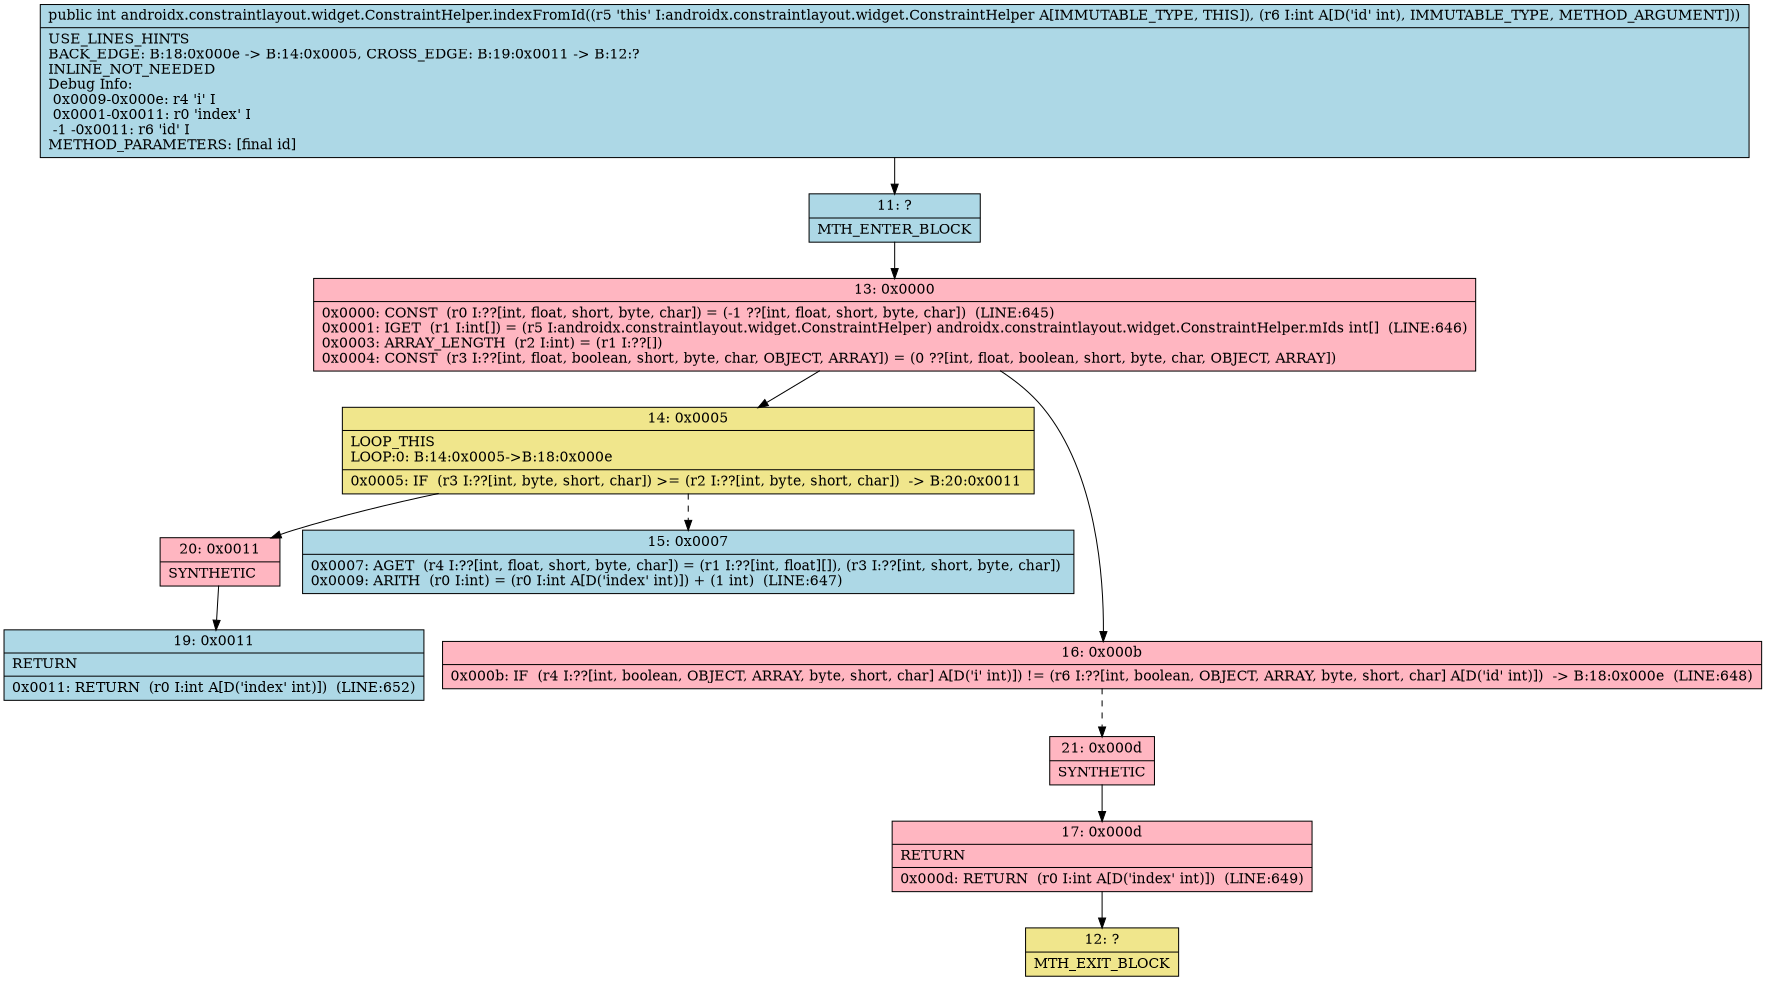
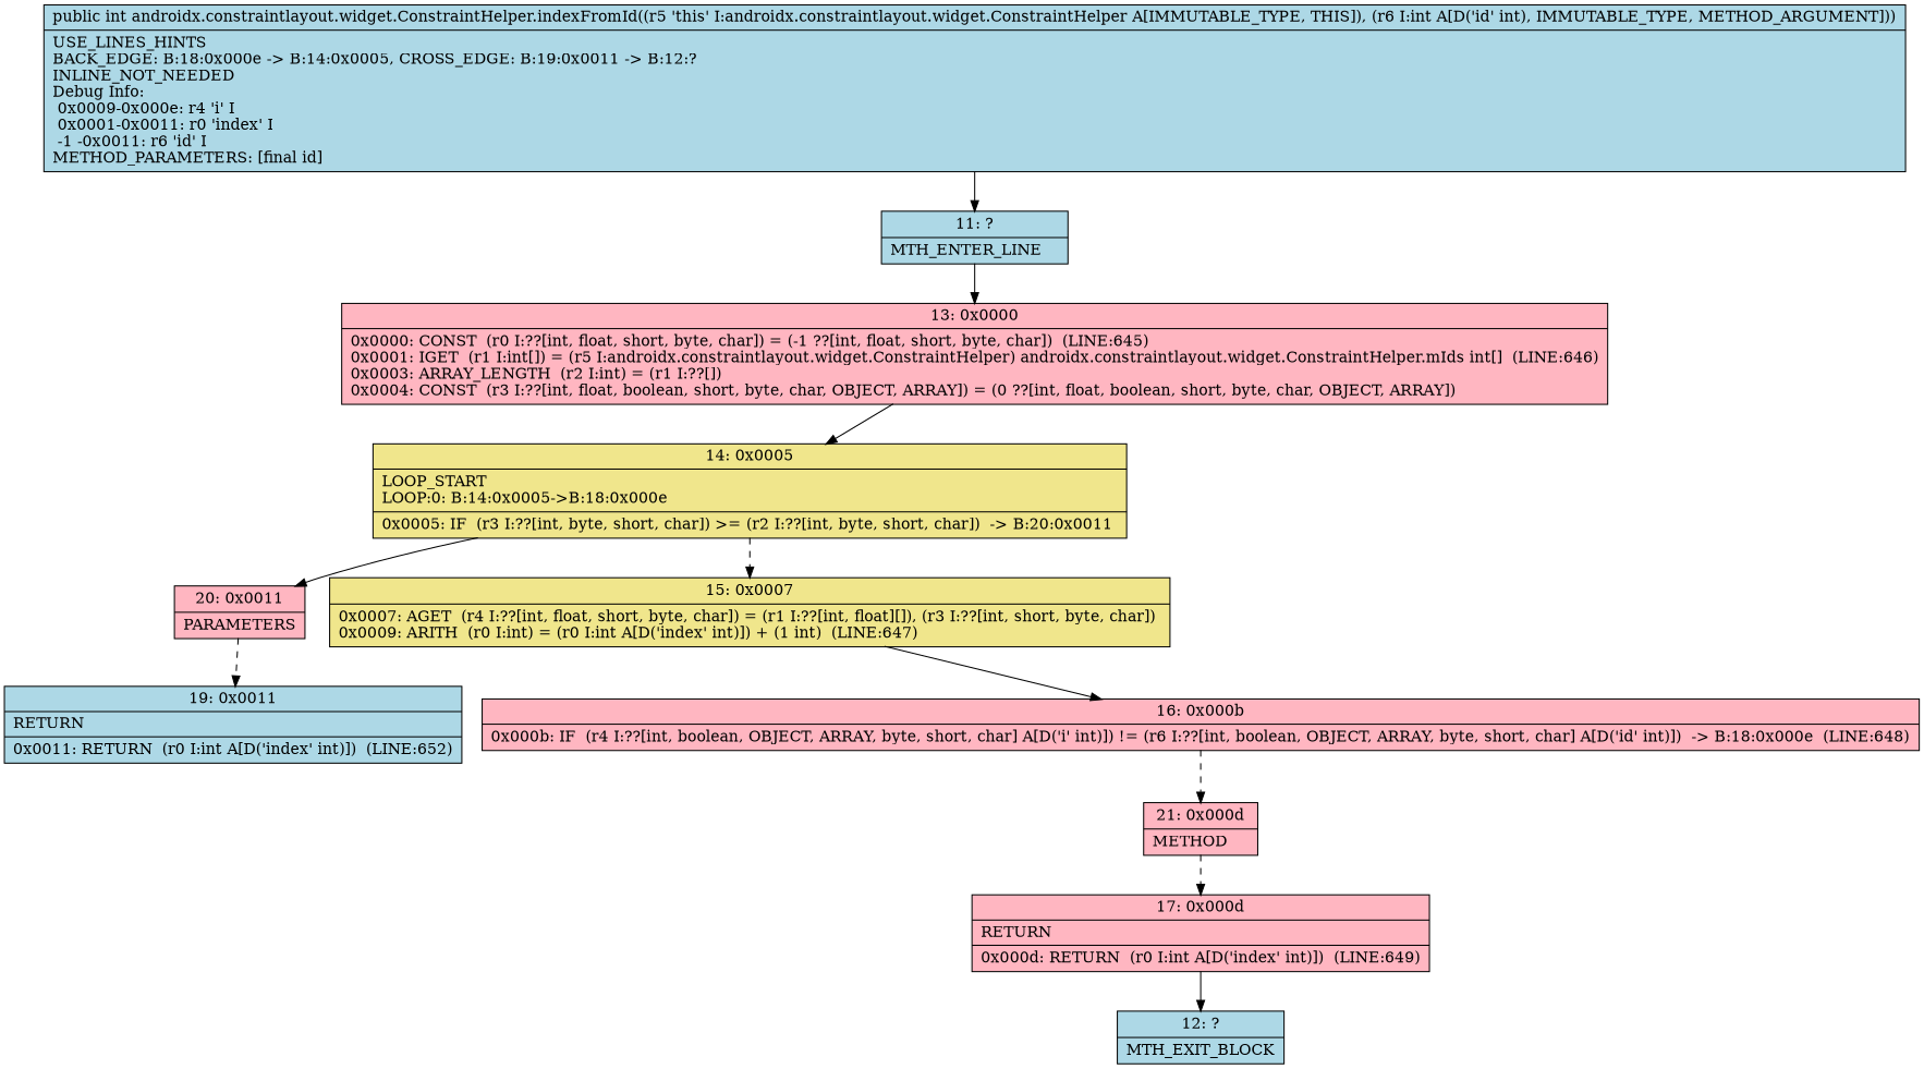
  digraph {
    node [fillcolor=lightpink shape=record style=filled]
-   n1 [fillcolor=lightblue label="{11\:\ ?|MTH_ENTER_BLOCK\l}"]
+   n1 [fillcolor=lightblue label="{11\:\ ?|MTH_ENTER_LINE\l}"]
    n2 [label="{13\:\ 0x0000|0x0000: CONST  (r0 I:??[int, float, short, byte, char]) = (\-1 ??[int, float, short, byte, char])  (LINE:645)\l0x0001: IGET  (r1 I:int[]) = (r5 I:androidx.constraintlayout.widget.ConstraintHelper) androidx.constraintlayout.widget.ConstraintHelper.mIds int[]  (LINE:646)\l0x0003: ARRAY_LENGTH  (r2 I:int) = (r1 I:??[]) \l0x0004: CONST  (r3 I:??[int, float, boolean, short, byte, char, OBJECT, ARRAY]) = (0 ??[int, float, boolean, short, byte, char, OBJECT, ARRAY]) \l}"]
-   n3 [fillcolor=khaki label="{14\:\ 0x0005|LOOP_THIS\lLOOP:0: B:14:0x0005\-\>B:18:0x000e\l|0x0005: IF  (r3 I:??[int, byte, short, char]) \>= (r2 I:??[int, byte, short, char])  \-\> B:20:0x0011 \l}"]
-   n4 [fillcolor=lightblue label="{15\:\ 0x0007|0x0007: AGET  (r4 I:??[int, float, short, byte, char]) = (r1 I:??[int, float][]), (r3 I:??[int, short, byte, char]) \l0x0009: ARITH  (r0 I:int) = (r0 I:int A[D('index' int)]) + (1 int)  (LINE:647)\l}"]
-   n5 [label="{20\:\ 0x0011|SYNTHETIC\l}"]
+   n3 [fillcolor=khaki label="{14\:\ 0x0005|LOOP_START\lLOOP:0: B:14:0x0005\-\>B:18:0x000e\l|0x0005: IF  (r3 I:??[int, byte, short, char]) \>= (r2 I:??[int, byte, short, char])  \-\> B:20:0x0011 \l}"]
+   n4 [fillcolor=khaki label="{15\:\ 0x0007|0x0007: AGET  (r4 I:??[int, float, short, byte, char]) = (r1 I:??[int, float][]), (r3 I:??[int, short, byte, char]) \l0x0009: ARITH  (r0 I:int) = (r0 I:int A[D('index' int)]) + (1 int)  (LINE:647)\l}"]
+   n5 [label="{20\:\ 0x0011|PARAMETERS\l}"]
    n6 [label="{16\:\ 0x000b|0x000b: IF  (r4 I:??[int, boolean, OBJECT, ARRAY, byte, short, char] A[D('i' int)]) != (r6 I:??[int, boolean, OBJECT, ARRAY, byte, short, char] A[D('id' int)])  \-\> B:18:0x000e  (LINE:648)\l}"]
    n7 [fillcolor=lightblue label="{19\:\ 0x0011|RETURN\l|0x0011: RETURN  (r0 I:int A[D('index' int)])  (LINE:652)\l}"]
-   n8 [label="{21\:\ 0x000d|SYNTHETIC\l}"]
+   n8 [label="{21\:\ 0x000d|METHOD\l}"]
    n9 [label="{17\:\ 0x000d|RETURN\l|0x000d: RETURN  (r0 I:int A[D('index' int)])  (LINE:649)\l}"]
-   n10 [fillcolor=khaki label="{12\:\ ?|MTH_EXIT_BLOCK\l}"]
+   n10 [fillcolor=lightblue label="{12\:\ ?|MTH_EXIT_BLOCK\l}"]
    n11 [fillcolor=lightblue label="{public int androidx.constraintlayout.widget.ConstraintHelper.indexFromId((r5 'this' I:androidx.constraintlayout.widget.ConstraintHelper A[IMMUTABLE_TYPE, THIS]), (r6 I:int A[D('id' int), IMMUTABLE_TYPE, METHOD_ARGUMENT]))  | USE_LINES_HINTS\lBACK_EDGE: B:18:0x000e \-\> B:14:0x0005, CROSS_EDGE: B:19:0x0011 \-\> B:12:?\lINLINE_NOT_NEEDED\lDebug Info:\l  0x0009\-0x000e: r4 'i' I\l  0x0001\-0x0011: r0 'index' I\l  \-1 \-0x0011: r6 'id' I\lMETHOD_PARAMETERS: [final id]\l}"]
    n1 -> n2
    n2 -> n3
    n3 -> n4 [style=dashed]
    n3 -> n5
-   n2 -> n6
-   n5 -> n7
+   n4 -> n6
+   n5 -> n7 [style=dashed]
    n6 -> n8 [style=dashed]
-   n8 -> n9
+   n8 -> n9 [style=dashed]
    n9 -> n10
    n11 -> n1
  }
